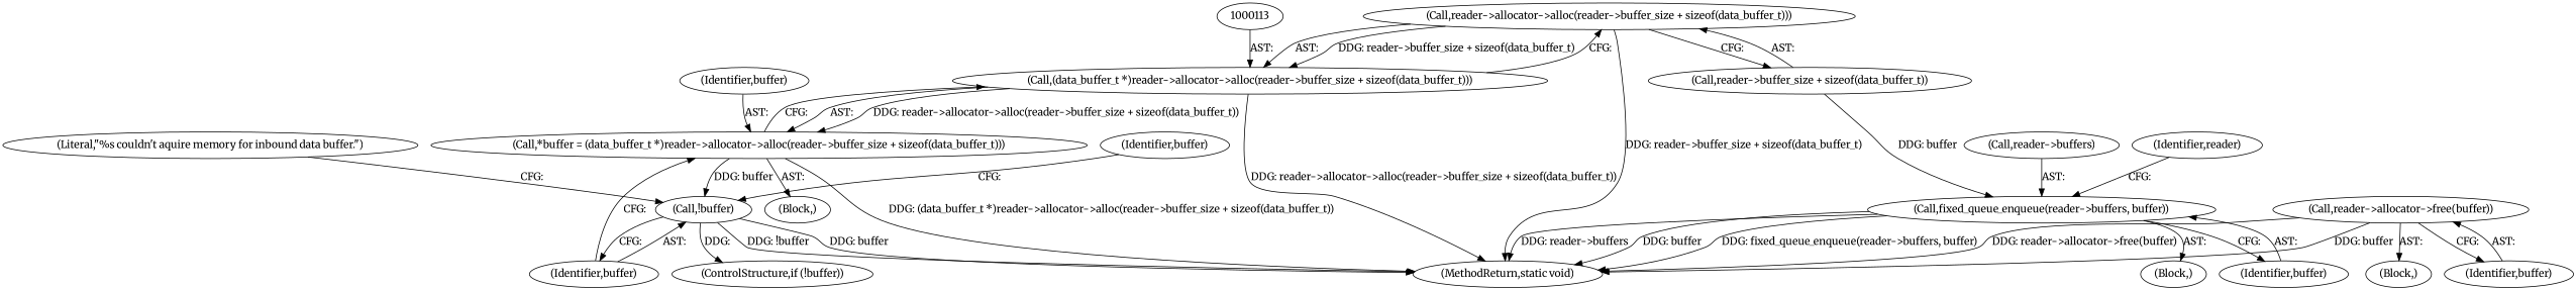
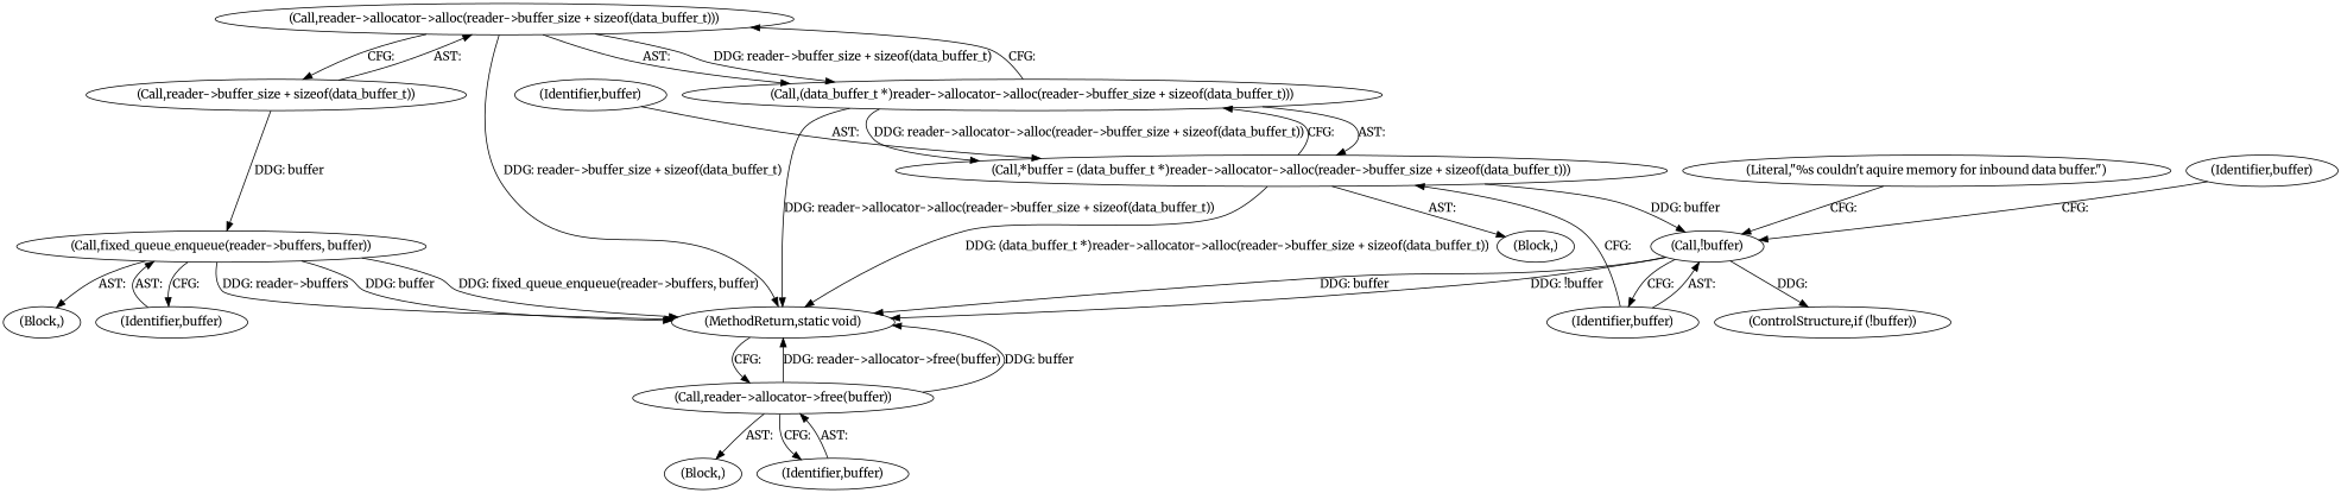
  digraph {
    fontname=Merriweather
    node [fontname=Merriweather]
    edge [fontname=Merriweather]
    n1 [label="(Call,reader->allocator->alloc(reader->buffer_size + sizeof(data_buffer_t)))"]
    n2 [label="(Call,(data_buffer_t *)reader->allocator->alloc(reader->buffer_size + sizeof(data_buffer_t)))"]
    n3 [label="(MethodReturn,static void)"]
    n4 [label="(Call,reader->buffer_size + sizeof(data_buffer_t))"]
    n5 [label="(Call,*buffer = (data_buffer_t *)reader->allocator->alloc(reader->buffer_size + sizeof(data_buffer_t)))"]
    n6 [label="(Call,reader->allocator->free(buffer))"]
    n7 [label="(Call,fixed_queue_enqueue(reader->buffers, buffer))"]
    n8 [label="(Call,!buffer)"]
    n9 [label="(Block,)"]
    n10 [label="(Identifier,buffer)"]
    n11 [label="(ControlStructure,if (!buffer))"]
    n12 [label="(Block,)"]
    n13 [label="(Identifier,buffer)"]
    n14 [label="(Block,)"]
    n15 [label="(Identifier,buffer)"]
-   n16 [label="(Call,reader->buffers)"]
    n17 [label="(Literal,\"%s couldn't aquire memory for inbound data buffer.\")"]
-   n18 [label="(Identifier,reader)"]
    n19 [label="(Identifier,buffer)"]
    n20 [label="(Identifier,buffer)"]
-   1000113
    n1 -> n2 [label="AST: "]
    n1 -> n2 [label="DDG: reader->buffer_size + sizeof(data_buffer_t)"]
    n1 -> n3 [label="DDG: reader->buffer_size + sizeof(data_buffer_t)"]
    n1 -> n4 [label="CFG: "]
    n2 -> n1 [label="CFG: "]
    n2 -> n3 [label="DDG: reader->allocator->alloc(reader->buffer_size + sizeof(data_buffer_t))"]
    n2 -> n5 [label="AST: "]
    n2 -> n5 [label="DDG: reader->allocator->alloc(reader->buffer_size + sizeof(data_buffer_t))"]
+   n3 -> n6 [label="CFG: "]
    n4 -> n1 [label="AST: "]
    n4 -> n7 [label="DDG: buffer"]
    n5 -> n2 [label="CFG: "]
    n5 -> n3 [label="DDG: (data_buffer_t *)reader->allocator->alloc(reader->buffer_size + sizeof(data_buffer_t))"]
    n5 -> n8 [label="DDG: buffer"]
    n5 -> n9 [label="AST: "]
    n6 -> n3 [label="DDG: reader->allocator->free(buffer)"]
    n6 -> n3 [label="DDG: buffer"]
    n6 -> n14 [label="AST: "]
    n6 -> n15 [label="CFG: "]
    n7 -> n3 [label="DDG: fixed_queue_enqueue(reader->buffers, buffer)"]
    n7 -> n3 [label="DDG: reader->buffers"]
    n7 -> n3 [label="DDG: buffer"]
    n7 -> n12 [label="AST: "]
    n7 -> n13 [label="CFG: "]
    n8 -> n3 [label="DDG: buffer"]
    n8 -> n3 [label="DDG: !buffer"]
    n8 -> n10 [label="CFG: "]
    n8 -> n11 [label="DDG: "]
    n10 -> n5 [label="CFG: "]
    n10 -> n8 [label="AST: "]
    n13 -> n7 [label="AST: "]
    n15 -> n6 [label="AST: "]
-   n16 -> n7 [label="AST: "]
    n17 -> n8 [label="CFG: "]
-   n18 -> n7 [label="CFG: "]
    n19 -> n5 [label="AST: "]
    n20 -> n8 [label="CFG: "]
-   1000113 -> n2 [label="AST: "]
  }
